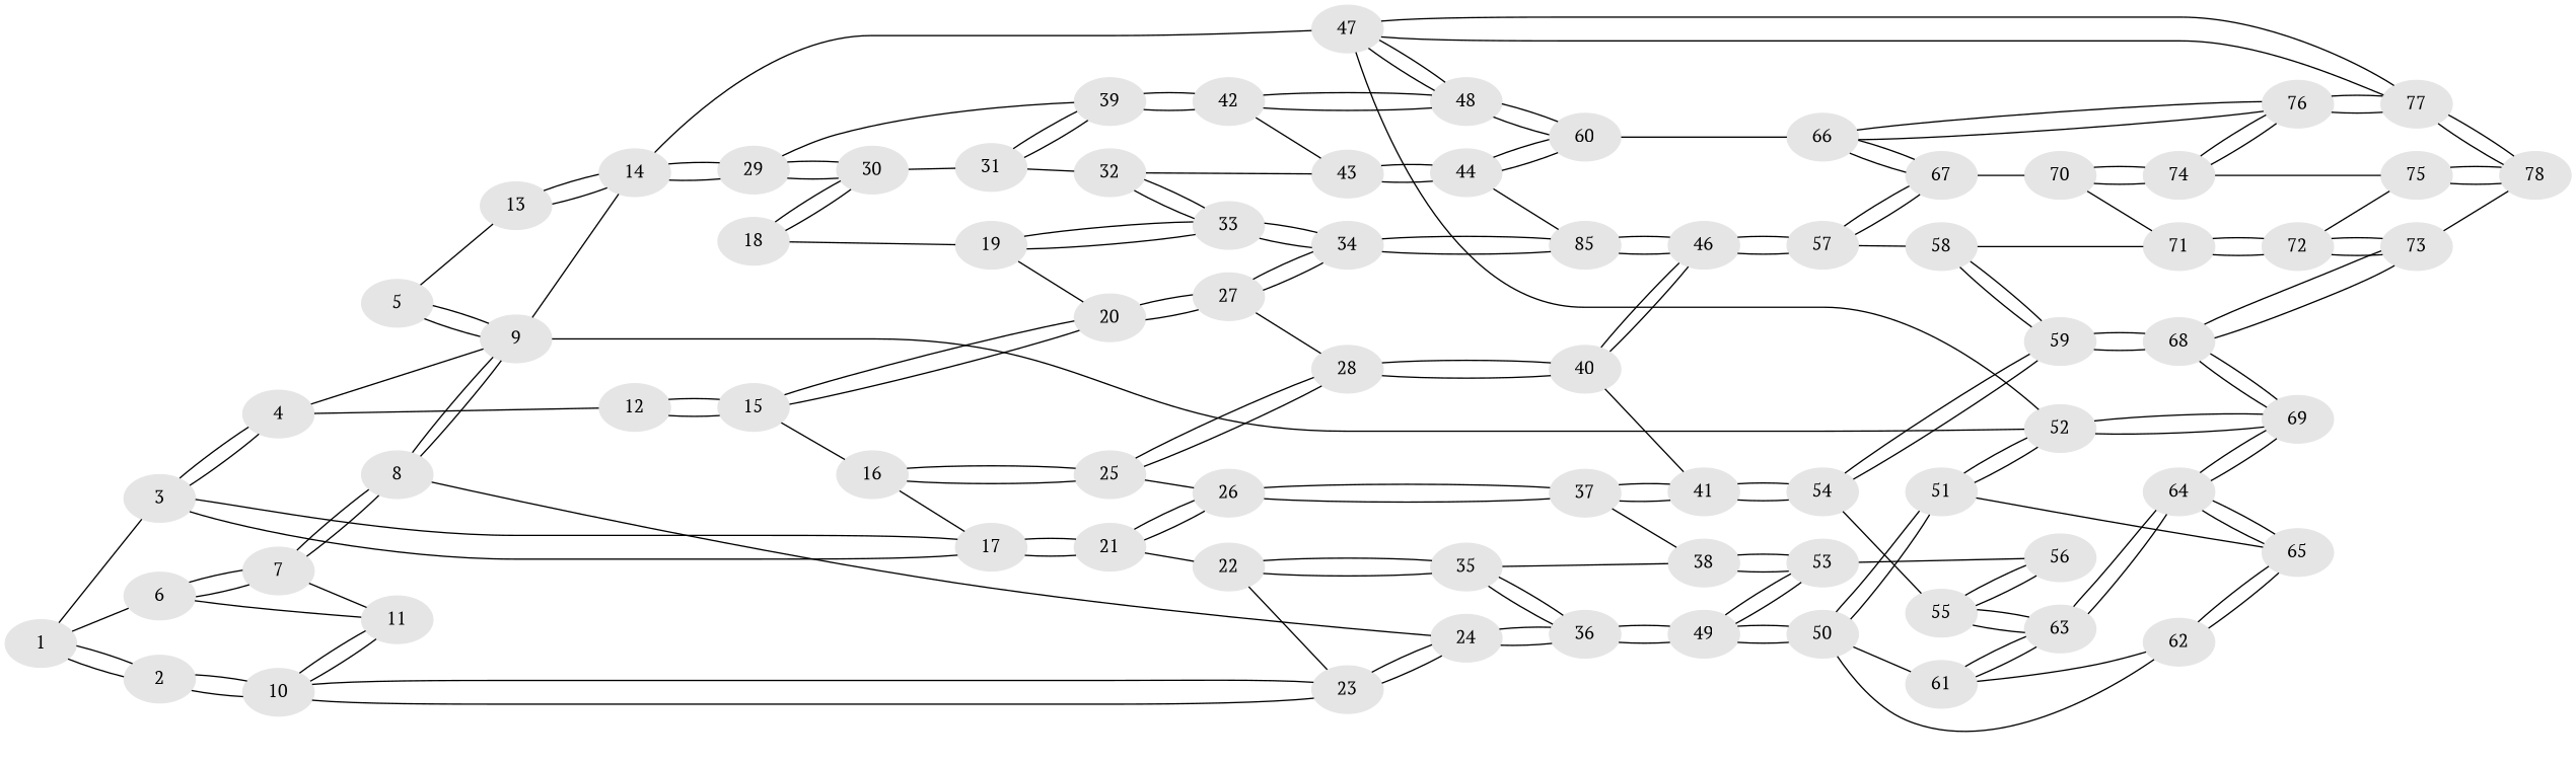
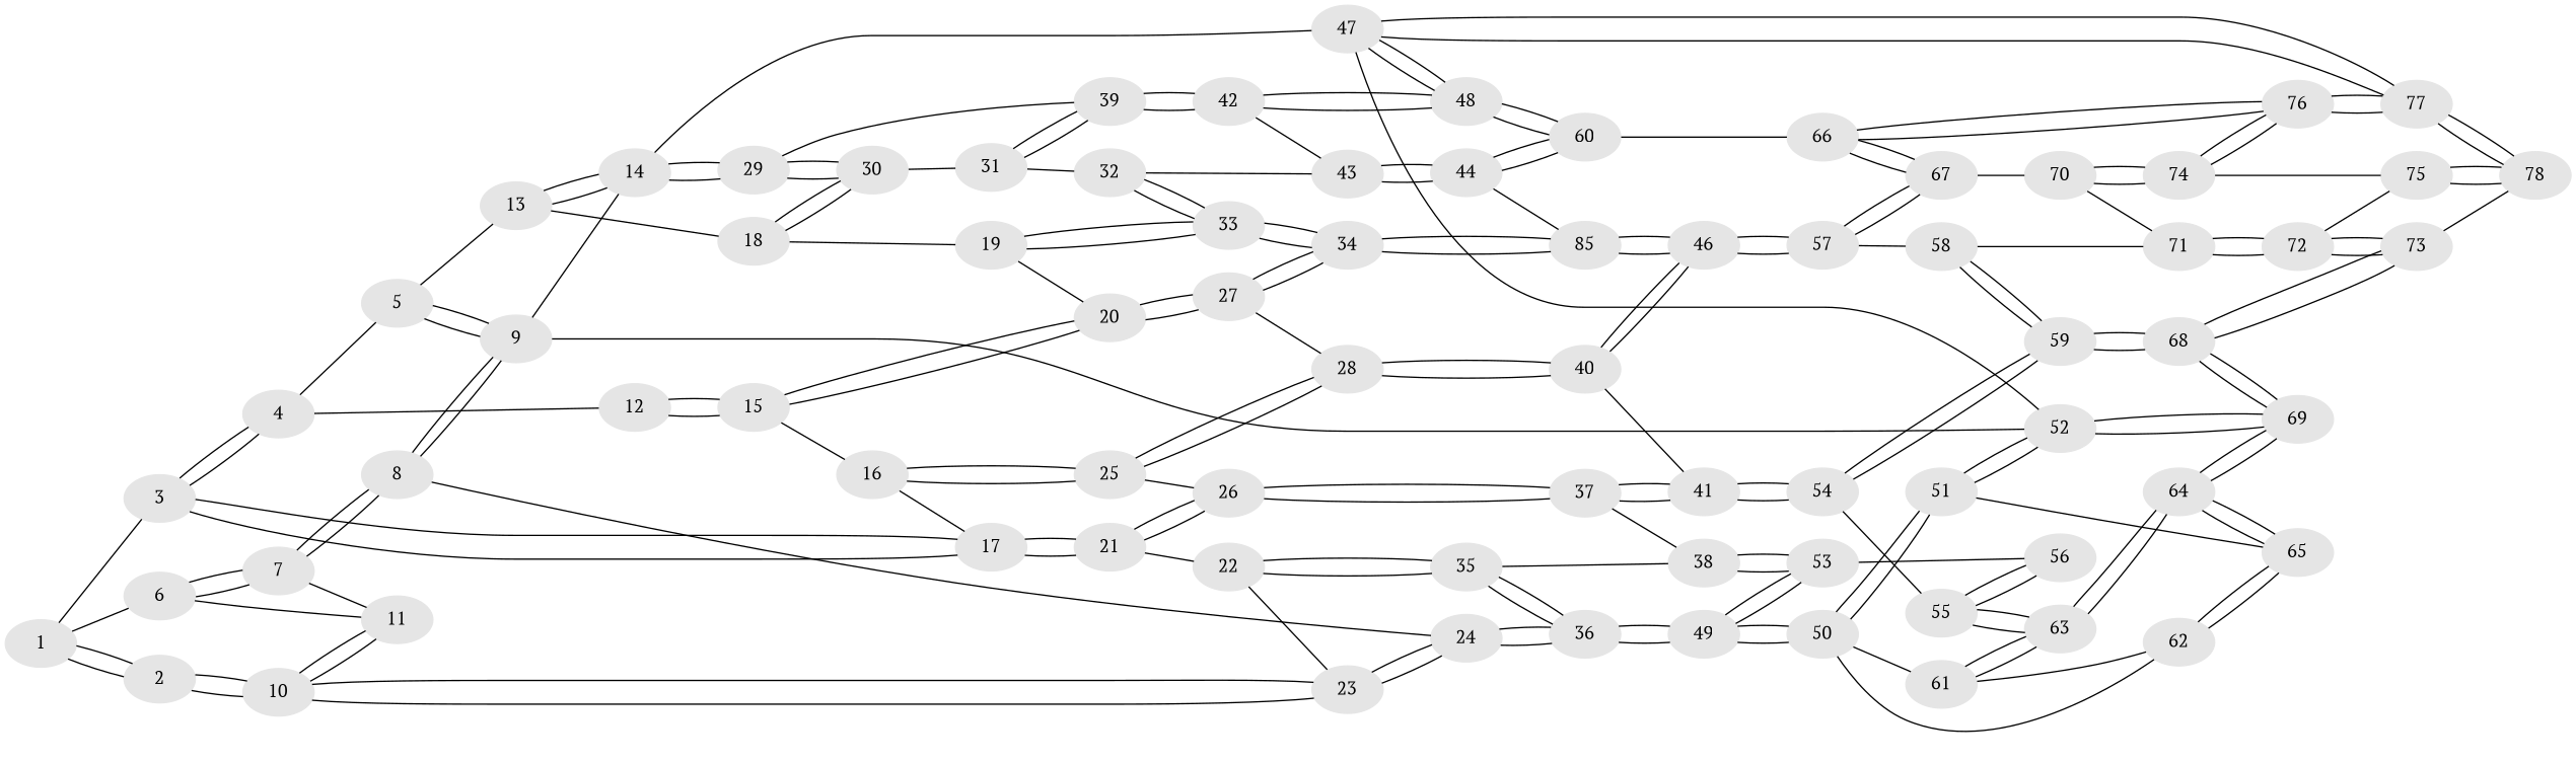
  graph {
    fontname="PT Serif"
    rankdir=LR
    node [color=gray90 fontname="PT Serif" style=filled]
    edge [fontname="PT Serif"]
    1
    2
    6
    3
    10
    7
    11
    4
    17
    23
    5
    12
    21
    9
    13
    15
    14
    52
    8
    24
    36
    29
    47
    69
    18
    16
    20
    19
    30
    39
    48
    77
    25
    27
    26
    28
    22
    33
    31
    34
    35
    37
    38
    49
    40
    41
    n47 [label=85]
    46
    42
    32
    43
    44
    53
    50
    54
    56
    57
    55
    59
    60
    66
    58
    67
    78
    51
    62
    61
    65
    63
    68
    64
    71
    70
    72
    73
    76
    74
    75
    1 -- 2
    1 -- 2
    1 -- 6
    1 -- 3
    2 -- 10
    2 -- 10
    6 -- 7
    6 -- 7
    6 -- 11
    3 -- 4
    3 -- 4
    3 -- 17
    3 -- 17
    10 -- 11
    10 -- 11
    10 -- 23
    10 -- 23
    7 -- 11
    7 -- 8
    7 -- 8
-   4 -- 9
+   4 -- 5
    4 -- 12
    17 -- 21
    17 -- 21
    23 -- 24
    23 -- 24
    5 -- 9
    5 -- 9
    5 -- 13
    12 -- 15
    12 -- 15
    21 -- 26
    21 -- 26
    21 -- 22
    9 -- 14
    9 -- 52
    13 -- 14
    13 -- 14
+   13 -- 18
    15 -- 16
    15 -- 20
    15 -- 20
    14 -- 29
    14 -- 29
    14 -- 47
    52 -- 69
    52 -- 69
    8 -- 9
    8 -- 9
    8 -- 24
    24 -- 36
    24 -- 36
    36 -- 49
    36 -- 49
    29 -- 30
    29 -- 30
    29 -- 39
    47 -- 52
    47 -- 48
    47 -- 48
    47 -- 77
    47 -- 77
    18 -- 19
    18 -- 30
    18 -- 30
    16 -- 17
    16 -- 25
    16 -- 25
    20 -- 27
    20 -- 27
    19 -- 20
    19 -- 33
    19 -- 33
    30 -- 31
    39 -- 42
    39 -- 42
    48 -- 60
    48 -- 60
    77 -- 78
    77 -- 78
    25 -- 26
    25 -- 28
    25 -- 28
    27 -- 28
    27 -- 34
    27 -- 34
    26 -- 37
    26 -- 37
    28 -- 40
    28 -- 40
    22 -- 23
    22 -- 35
    22 -- 35
    33 -- 34
    33 -- 34
    31 -- 39
    31 -- 39
    31 -- 32
    34 -- n47
    34 -- n47
    35 -- 36
    35 -- 36
    35 -- 38
    37 -- 38
    37 -- 41
    37 -- 41
    38 -- 53
    38 -- 53
    49 -- 53
    49 -- 53
    49 -- 50
    49 -- 50
    40 -- 41
    40 -- 46
    40 -- 46
    41 -- 54
    41 -- 54
    n47 -- 46
    n47 -- 46
    46 -- 57
    46 -- 57
    42 -- 48
    42 -- 48
    42 -- 43
    32 -- 33
    32 -- 33
    32 -- 43
    43 -- 44
    43 -- 44
    44 -- n47
    44 -- 60
    44 -- 60
    53 -- 56
    50 -- 51
    50 -- 51
    50 -- 62
    50 -- 61
    54 -- 55
    54 -- 59
    54 -- 59
    57 -- 58
    57 -- 67
    57 -- 67
    55 -- 56
    55 -- 56
    55 -- 63
    55 -- 63
    59 -- 68
    59 -- 68
    60 -- 66
    66 -- 67
    66 -- 67
    66 -- 76
    66 -- 76
    58 -- 59
    58 -- 59
    58 -- 71
    67 -- 70
    51 -- 52
    51 -- 52
    51 -- 65
    62 -- 65
    62 -- 65
    61 -- 62
    61 -- 63
    61 -- 63
    63 -- 64
    63 -- 64
    68 -- 69
    68 -- 69
    68 -- 73
    68 -- 73
    64 -- 69
    64 -- 69
    64 -- 65
    64 -- 65
    71 -- 72
    71 -- 72
    70 -- 71
    70 -- 74
    70 -- 74
    72 -- 73
    72 -- 73
    72 -- 75
    73 -- 78
    76 -- 77
    76 -- 77
    74 -- 76
    74 -- 76
    74 -- 75
    75 -- 78
    75 -- 78
  }
